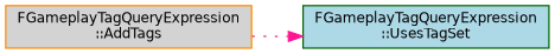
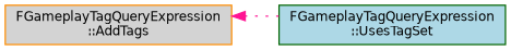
  digraph {
    rankdir=LR
    node [fontname=Helvetica fontsize=10 shape=box style=filled]
    n1 [color=darkorange fillcolor=lightgrey fontcolor=black height=0.2 label="FGameplayTagQueryExpression\l::AddTags" width=0.4]
    n2 [color=darkgreen fillcolor=lightblue height=0.2 label="FGameplayTagQueryExpression\l::UsesTagSet" width=0.4]
-   n1 -> n2 [color=deeppink fontname=Helvetica fontsize=10 labelfontname=Helvetica labelfontsize=10 style=dotted]
+   n2 -> n1 [color=deeppink fontname=Helvetica fontsize=10 labelfontname=Helvetica labelfontsize=10 style=dotted]
  }
